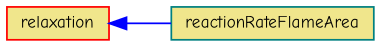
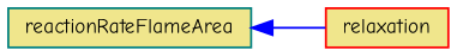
  digraph {
    rankdir=LR
    fontname="Comic Neue"
    node [fillcolor=khaki fontname="Comic Neue" fontsize=10 shape=box style=filled]
    n1 [color=red fontcolor=black height=0.2 label=relaxation width=0.4]
    n2 [color=teal height=0.2 label=reactionRateFlameArea width=0.4]
-   n1 -> n2 [color=blue dir=back fontname="Comic Neue" fontsize=10 labelfontname=Helvetica labelfontsize=10 style=solid]
+   n2 -> n1 [color=blue dir=back fontname="Comic Neue" fontsize=10 labelfontname=Helvetica labelfontsize=10 style=solid]
  }
